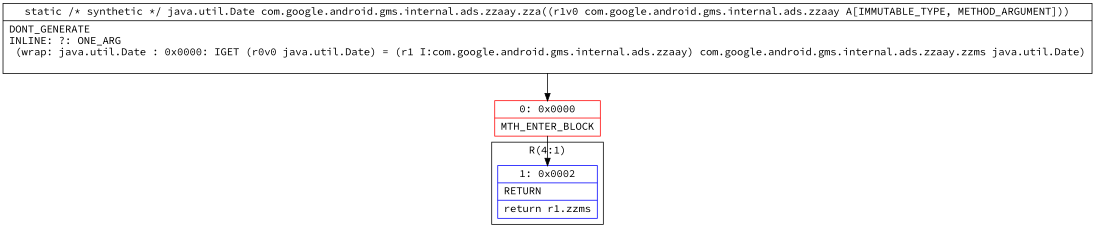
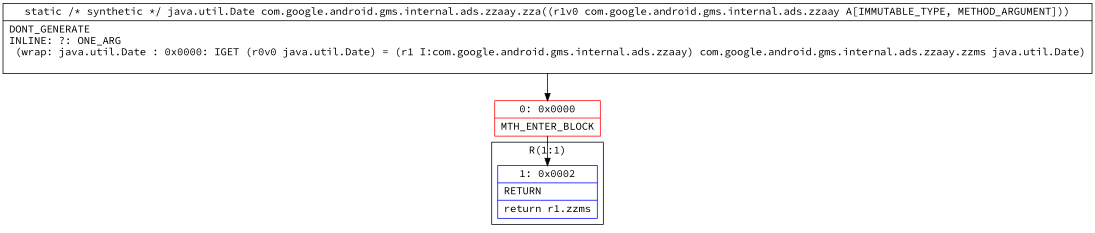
  digraph {
    fontname="Source Code Pro"
    node [shape=record fontname="Source Code Pro"]
    edge [fontname="Source Code Pro"]
    n1 [color=blue label="{1\:\ 0x0002|RETURN\l|return r1.zzms\l}"]
    n2 [color=red label="{0\:\ 0x0000|MTH_ENTER_BLOCK\l}"]
    n3 [label="{static \/* synthetic *\/ java.util.Date com.google.android.gms.internal.ads.zzaay.zza((r1v0 com.google.android.gms.internal.ads.zzaay A[IMMUTABLE_TYPE, METHOD_ARGUMENT]))  | DONT_GENERATE\lINLINE: ?: ONE_ARG  \l  (wrap: java.util.Date : 0x0000: IGET  (r0v0 java.util.Date) = (r1 I:com.google.android.gms.internal.ads.zzaay) com.google.android.gms.internal.ads.zzaay.zzms java.util.Date)\l\l}"]
    subgraph cluster_1 {
-     label="R(4:1)"
+     label="R(1:1)"
      n1
    }
    n2 -> n1
    n3 -> n2
  }
